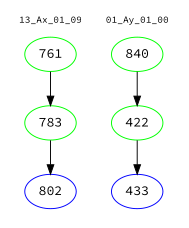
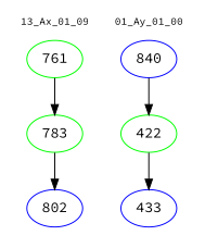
  digraph {
    fontname="Source Code Pro"
    node [color=green fontname="Source Code Pro"]
    edge [color=black fontname="Source Code Pro"]
    n1 [label=761]
    n2 [label=783]
    n3 [color=blue label=802]
-   n4 [label=840]
+   n4 [color=blue label=840]
    n5 [label=422]
    n6 [color=blue label=433]
    subgraph cluster_1 {
      color=white
      fontsize=10
      label="13_Ax_01_09"
      n1
      n2
      n3
    }
    subgraph cluster_2 {
      color=white
      fontsize=10
      label="01_Ay_01_00"
      n4
      n5
      n6
    }
    n1 -> n2
    n2 -> n3
    n4 -> n5
    n5 -> n6
  }
